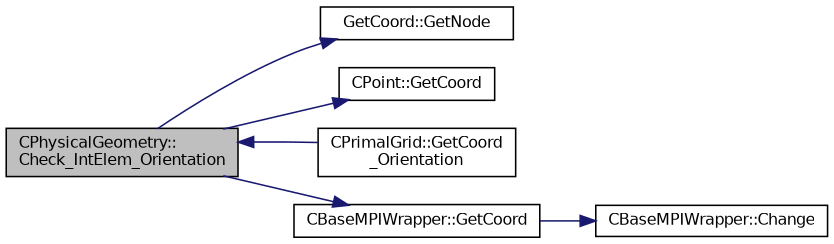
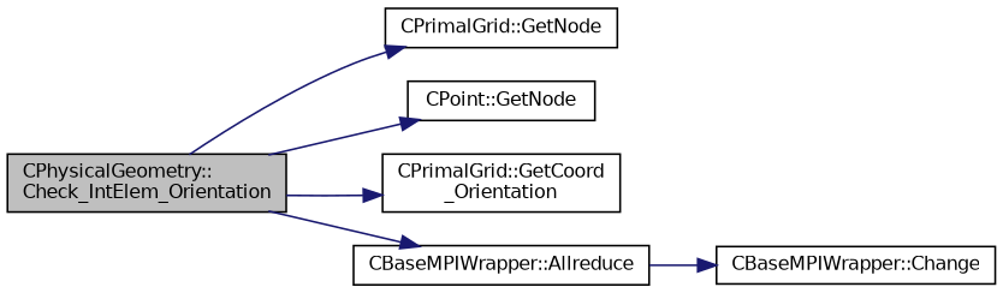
  digraph {
    rankdir=LR
    node [color=black fillcolor=white fontname=Helvetica fontsize=10 shape=record style=filled]
    edge [color=midnightblue fontname=Helvetica fontsize=10 labelfontname=Helvetica labelfontsize=10 style=solid]
    n1 [fillcolor=grey75 fontcolor=black height=0.2 label="CPhysicalGeometry::\lCheck_IntElem_Orientation" width=0.4]
-   n2 [height=0.2 label="GetCoord::GetNode" width=0.4]
-   n3 [height=0.2 label="CPoint::GetCoord" width=0.4]
+   n2 [height=0.2 label="CPrimalGrid::GetNode" width=0.4]
+   n3 [height=0.2 label="CPoint::GetNode" width=0.4]
    n4 [height=0.2 label="CPrimalGrid::GetCoord\l_Orientation" width=0.4]
-   n5 [height=0.2 label="CBaseMPIWrapper::GetCoord" width=0.4]
+   n5 [height=0.2 label="CBaseMPIWrapper::Allreduce" width=0.4]
    n6 [height=0.2 label="CBaseMPIWrapper::Change" width=0.4]
    n1 -> n2
    n1 -> n3
-   n4 -> n1
+   n1 -> n4
    n1 -> n5
    n5 -> n6
  }
